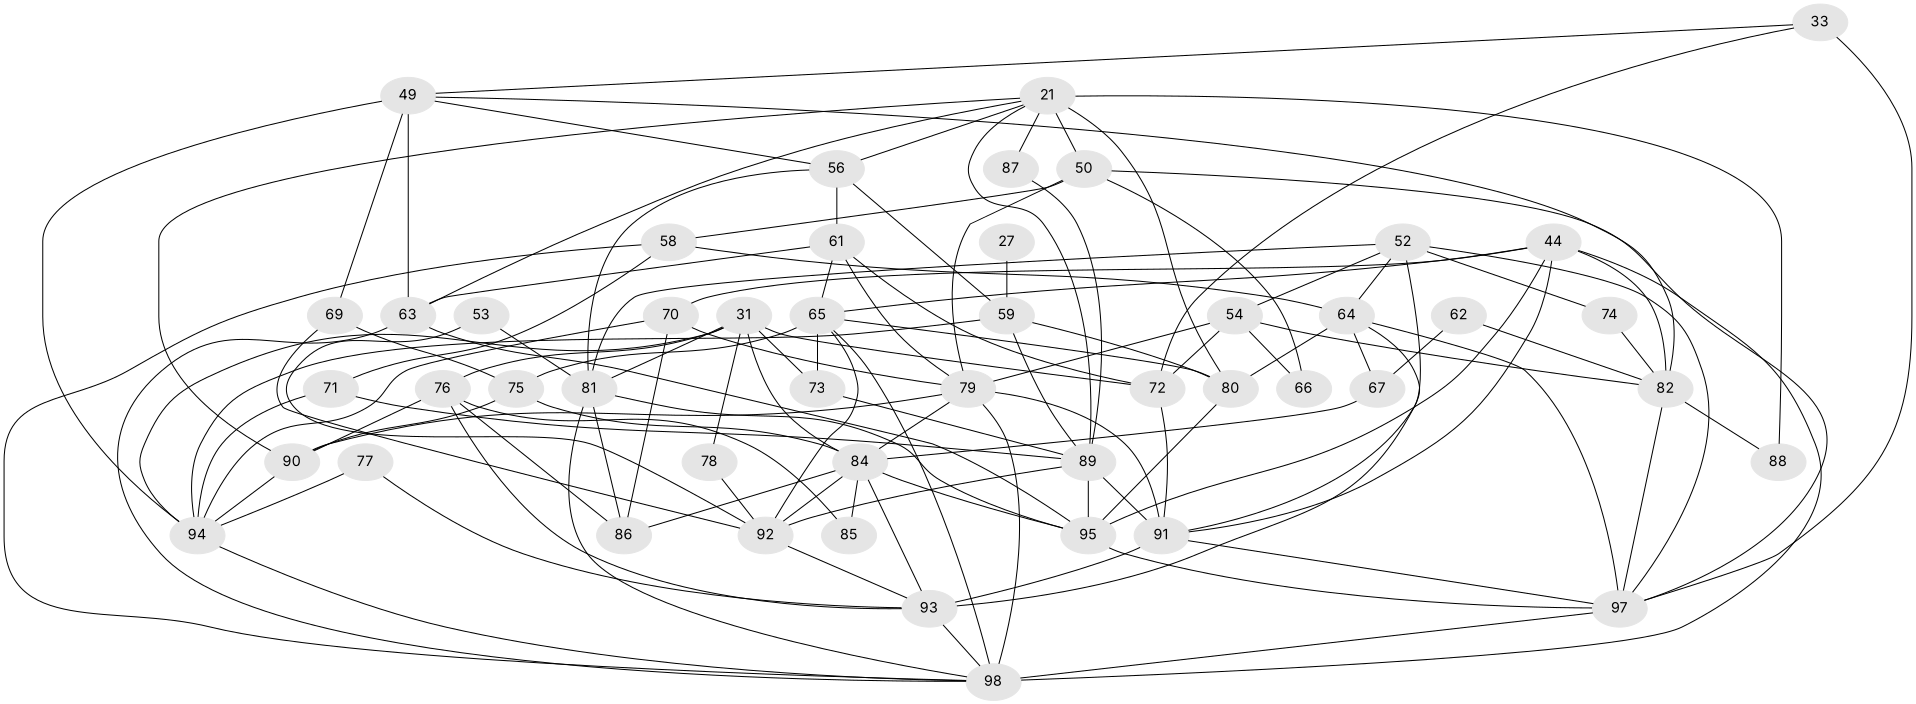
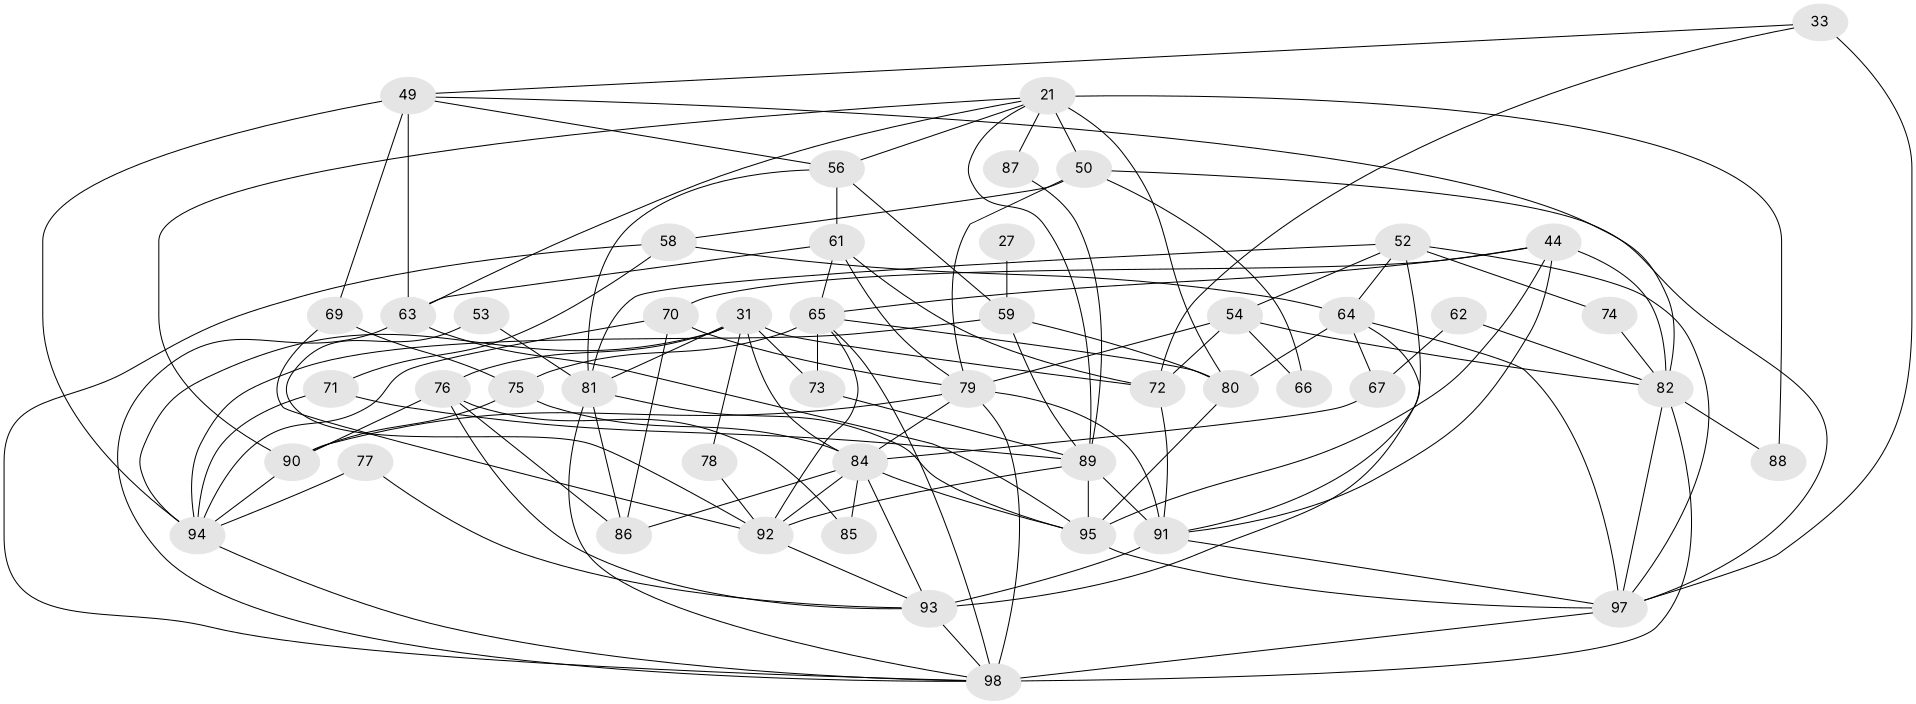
  graph {
    fontname=Inter
    node [color=gray90 fontname=Inter style=filled]
    edge [fontname=Inter]
    21 [super="+7"]
    50 [super="+6+22"]
    56 [super="+45"]
    63
    80 [super="+41"]
    87
    88
    89 [super="+42+19"]
    90 [super="+83"]
    97 [super="+3+18"]
    58
    66
    79 [super="+8+9"]
    59
    81 [super="+46"]
    61 [super="+12"]
    95 [super="+68"]
    98 [super="+96"]
    91 [super="+43"]
    92 [super="+10+25"]
    94 [super="+35"]
    27
    31 [super="+30+17"]
    72
    73
    76
    78 [super="+2"]
    84 [super="+37+60"]
    93 [super="+4+39"]
    86
    85
    49 [super="+16"]
    82 [super="+57"]
    69 [super="+40"]
    33
    44 [super="+24+34"]
    65 [super="+48"]
    70
    75 [super="+11"]
    64 [super="+20"]
    71
    52 [super="+14"]
    54 [super="+47"]
    74
    67 [super="+55"]
    53
    62
    77
    21 -- 50
    21 -- 56
    21 -- 63
    21 -- 80 [weight=2]
    21 -- 87
    21 -- 88 [weight=2]
    21 -- 89
    21 -- 90
    50 -- 97
    50 -- 58
    50 -- 66 [weight=2]
    50 -- 79
    56 -- 59
    56 -- 81
    56 -- 61
    63 -- 95
    63 -- 98
    80 -- 95
    87 -- 89
    89 -- 95 [weight=2]
    89 -- 91
    89 -- 92 [weight=2]
    90 -- 94
    97 -- 98
    58 -- 98
    58 -- 64
    58 -- 71
    79 -- 90 [weight=2]
    79 -- 98
    79 -- 91
    79 -- 84
    59 -- 80
    59 -- 89
    59 -- 94
    81 -- 95
    81 -- 98
    81 -- 86
    61 -- 63
    61 -- 79
    61 -- 72
    61 -- 65
    95 -- 97 [weight=2]
    91 -- 97
    91 -- 93 [weight=3]
    92 -- 93
    94 -- 98
    27 -- 59
    31 -- 81 [weight=2]
    31 -- 94
    31 -- 72
    31 -- 73
    31 -- 76
    31 -- 78 [weight=2]
    31 -- 84 [weight=3]
    72 -- 91
    73 -- 89
    76 -- 90
    76 -- 93
    76 -- 86
    76 -- 85
    78 -- 92 [weight=2]
    84 -- 95 [weight=2]
    84 -- 92
    84 -- 93 [weight=2]
    84 -- 86
    84 -- 85
    93 -- 98
    49 -- 56
    49 -- 63
    49 -- 94 [weight=2]
    49 -- 82
    49 -- 69
    82 -- 88 [weight=2]
    82 -- 97
-   44 -- 98
+   82 -- 98
    69 -- 92
    69 -- 75
    33 -- 97
    33 -- 72
    33 -- 49
    44 -- 95
    44 -- 91
    44 -- 82 [weight=2]
    44 -- 65
    44 -- 70
    65 -- 80
    65 -- 98 [weight=2]
    65 -- 92
    65 -- 73
    65 -- 75
    70 -- 79
    70 -- 94
    70 -- 86
    75 -- 90 [weight=2]
    75 -- 84
    64 -- 80
    64 -- 97
    64 -- 93
    64 -- 67
    71 -- 89
    71 -- 94
    52 -- 97 [weight=2]
    52 -- 81
    52 -- 91
    52 -- 64
    52 -- 54
    52 -- 74
    54 -- 66
    54 -- 79
    54 -- 72
    54 -- 82
    74 -- 82
    67 -- 84 [weight=2]
    53 -- 81
    53 -- 92
    62 -- 82 [weight=2]
    62 -- 67
    77 -- 94
    77 -- 93
  }
